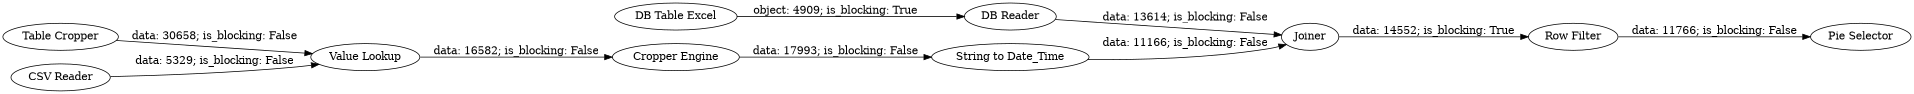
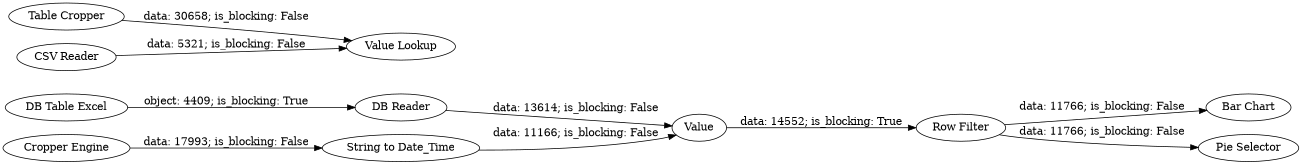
  digraph {
    rankdir=LR
    n1 [label="DB Table Excel"]
    n2 [label="DB Reader"]
    n3 [label="Cropper Engine"]
    n4 [label="String to Date_Time"]
-   n5 [label=Joiner]
+   n5 [label=Value]
    n6 [label="Value Lookup"]
    n7 [label="Row Filter"]
+   n8 [label="Bar Chart"]
    n9 [label="Pie Selector"]
    n10 [label="Table Cropper"]
    n11 [label="CSV Reader"]
-   n1 -> n2 [label="object: 4909; is_blocking: True"]
+   n1 -> n2 [label="object: 4409; is_blocking: True"]
    n2 -> n5 [label="data: 13614; is_blocking: False"]
    n3 -> n4 [label="data: 17993; is_blocking: False"]
    n4 -> n5 [label="data: 11166; is_blocking: False"]
    n5 -> n7 [label="data: 14552; is_blocking: True"]
-   n6 -> n3 [label="data: 16582; is_blocking: False"]
+   n7 -> n8 [label="data: 11766; is_blocking: False"]
    n7 -> n9 [label="data: 11766; is_blocking: False"]
    n10 -> n6 [label="data: 30658; is_blocking: False"]
-   n11 -> n6 [label="data: 5329; is_blocking: False"]
+   n11 -> n6 [label="data: 5321; is_blocking: False"]
  }
